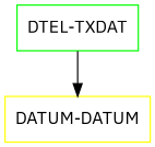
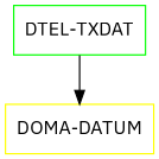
  digraph {
    fontname="IBM Plex Sans"
    node [shape=box fontname="IBM Plex Sans"]
    "DTEL-TXDAT" [color=green]
-   "DOMA-DATUM" [color=yellow label="DATUM-DATUM"]
+   "DOMA-DATUM" [color=yellow]
    "DTEL-TXDAT" -> "DOMA-DATUM" [fontname="IBM Plex Sans"]
  }
